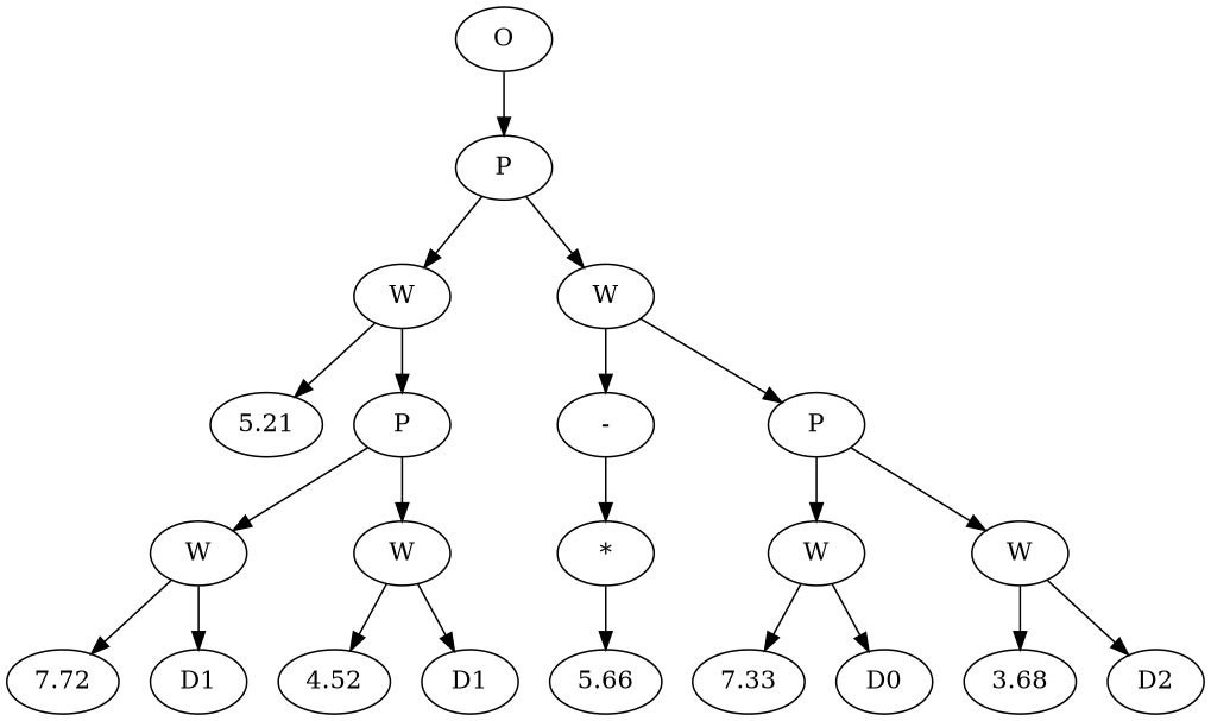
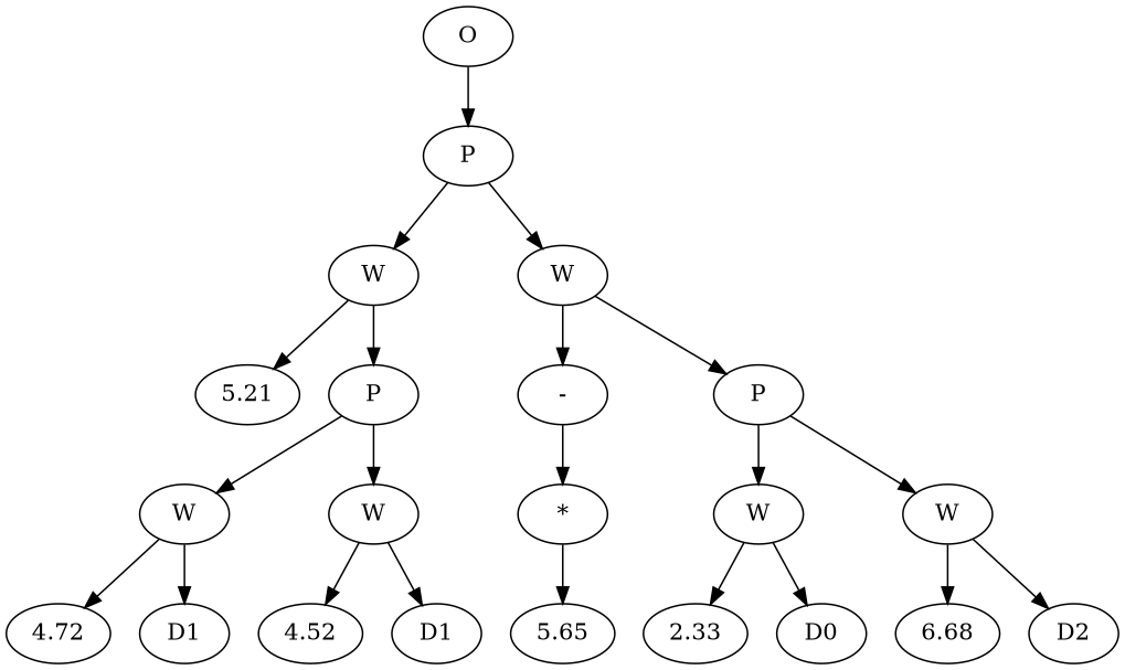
  digraph {
    n1 [label=O]
    n2 [label=P]
    n3 [label=W]
    n4 [label=W]
    n5 [label=5.21]
    n6 [label=P]
    n7 [label="-"]
    n8 [label=P]
    n9 [label=W]
    n10 [label=W]
-   n11 [label=7.72]
+   n11 [label=4.72]
    n12 [label=D1]
    n13 [label=4.52]
    n14 [label=D1]
    n15 [label="*"]
    n16 [label=W]
    n17 [label=W]
-   n18 [label=5.66]
-   n19 [label=7.33]
+   n18 [label=5.65]
+   n19 [label=2.33]
    n20 [label=D0]
-   n21 [label=3.68]
+   n21 [label=6.68]
    n22 [label=D2]
    n1 -> n2
    n2 -> n3
    n2 -> n4
    n3 -> n5
    n3 -> n6
    n4 -> n7
    n4 -> n8
    n6 -> n9
    n6 -> n10
    n7 -> n15
    n8 -> n16
    n8 -> n17
    n9 -> n11
    n9 -> n12
    n10 -> n13
    n10 -> n14
    n15 -> n18
    n16 -> n19
    n16 -> n20
    n17 -> n21
    n17 -> n22
  }
